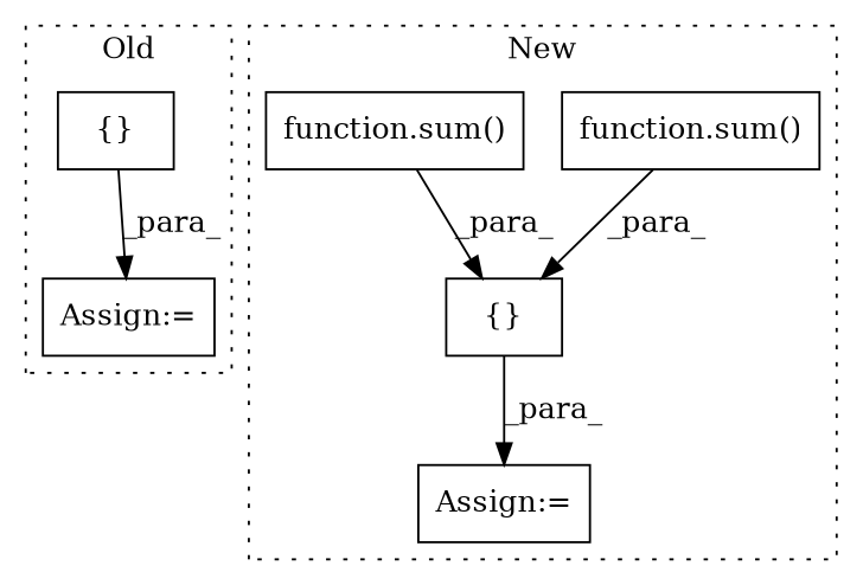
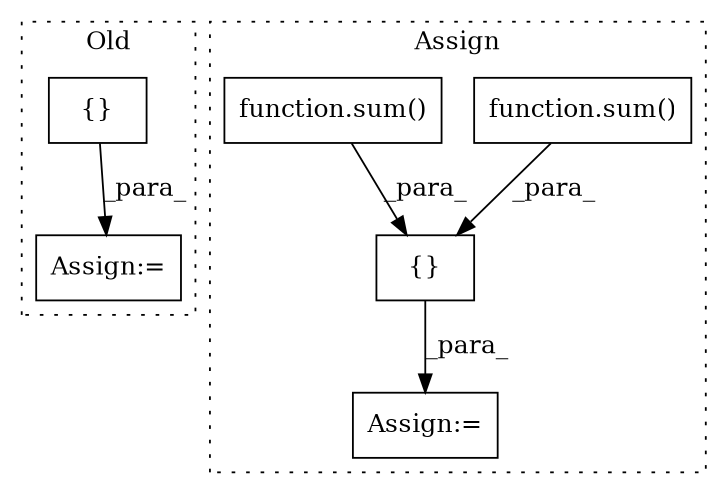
  digraph {
    node [a=59 l=3 shape=box]
    n1 [l="2,1" label="{}" s="2967,2967"]
    n2 [a=68 label="Assign:=" s=3356]
    n3 [a=75 l="4,1" label="function.sum()" s="2672,2684"]
    n4 [a=68 label="Assign:=" s=2668]
    n5 [l="1,0" label="{}" s="2671,2709"]
    n6 [a=75 l="4,1" label="function.sum()" s="2696,2708"]
    subgraph cluster_1 {
      label=Old
      style=dotted
      n1
      n2
    }
    subgraph cluster_2 {
-     label=New
+     label=Assign
      style=dotted
      n3
      n4
      n5
      n6
    }
    n1 -> n2 [label=_para_]
    n3 -> n5 [label=_para_]
    n5 -> n4 [label=_para_]
    n6 -> n5 [label=_para_]
  }
